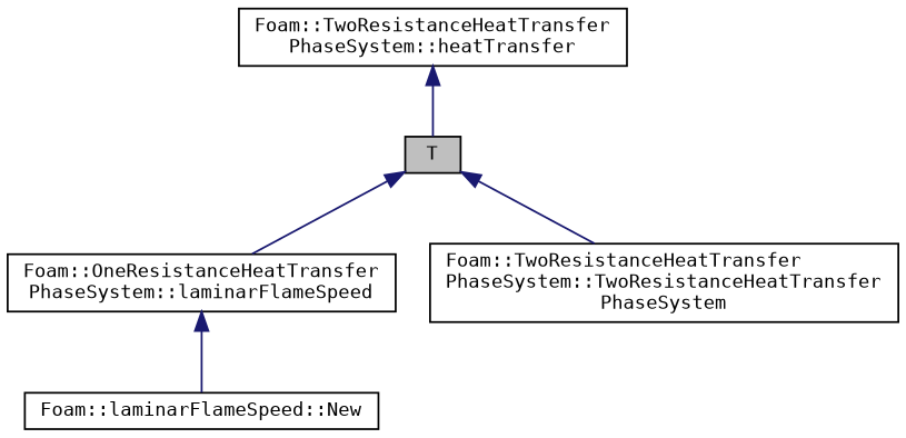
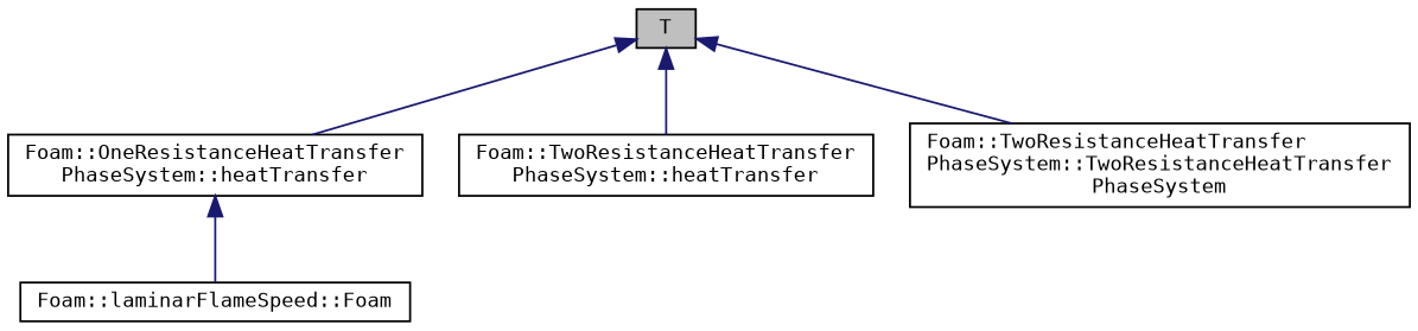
  digraph {
    fontname="DejaVu Sans Mono"
    rankdir=TB
    node [color=black fontname="DejaVu Sans Mono" fontsize=10 shape=record]
    edge [color=midnightblue dir=back fontname="DejaVu Sans Mono" fontsize=10 labelfontname=Helvetica labelfontsize=10 style=solid]
    n1 [fillcolor=grey75 fontcolor=black height=0.2 label=T style=filled width=0.4]
-   n2 [height=0.2 label="Foam::OneResistanceHeatTransfer\lPhaseSystem::laminarFlameSpeed" width=0.4]
+   n2 [height=0.2 label="Foam::OneResistanceHeatTransfer\lPhaseSystem::heatTransfer" width=0.4]
    n3 [height=0.2 label="Foam::TwoResistanceHeatTransfer\lPhaseSystem::heatTransfer" width=0.4]
    n4 [height=0.2 label="Foam::TwoResistanceHeatTransfer\lPhaseSystem::TwoResistanceHeatTransfer\lPhaseSystem" width=0.4]
-   n5 [height=0.2 label="Foam::laminarFlameSpeed::New" width=0.4]
+   n5 [height=0.2 label="Foam::laminarFlameSpeed::Foam" width=0.4]
    n1 -> n2
-   n3 -> n1
+   n1 -> n3
    n1 -> n4
    n2 -> n5
  }
